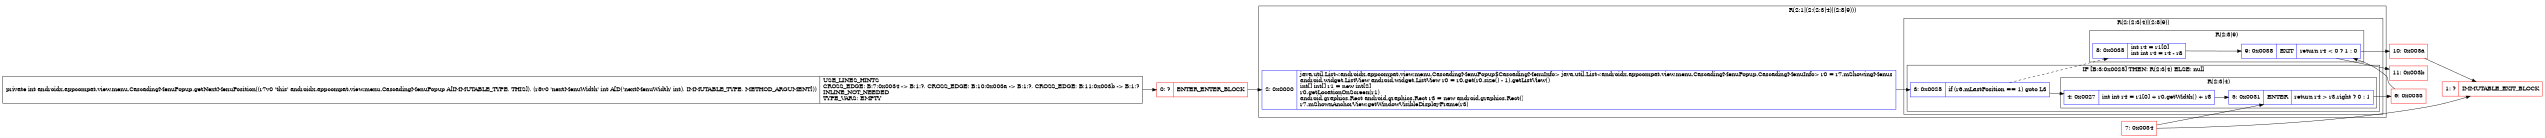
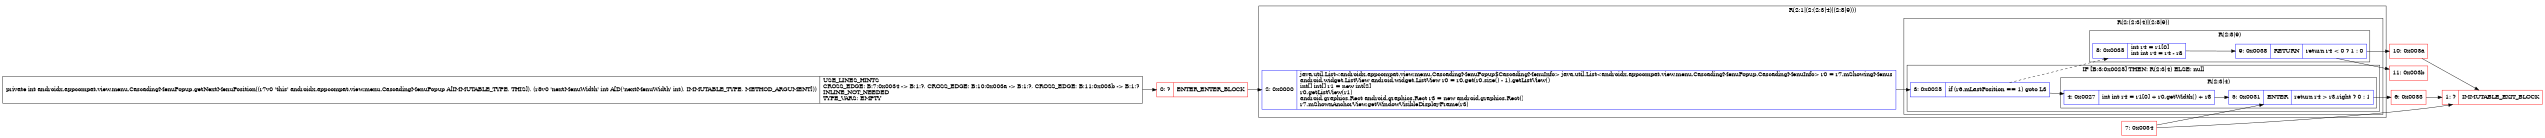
  digraph {
    rankdir=LR
    node [color=blue shape=record]
    n1 [label="{4\:\ 0x0027|int int r4 = r1[0] + r0.getWidth() + r8\l}"]
    n2 [label="{5\:\ 0x0031|ENTER\l|return r4 \> r3.right ? 0 : 1\l}"]
    n3 [label="{3\:\ 0x0025|if (r6.mLastPosition == 1) goto L3\l}"]
    n4 [label="{8\:\ 0x0035|int r4 = r1[0]\lint int r4 = r4 \- r8\l}"]
-   n5 [label="{9\:\ 0x0038|EXIT\l|return r4 \< 0 ? 1 : 0\l}"]
-   n6 [label="{2\:\ 0x0000|java.util.List\<androidx.appcompat.view.menu.CascadingMenuPopup$CascadingMenuInfo\> java.util.List\<androidx.appcompat.view.menu.CascadingMenuPopup.CascadingMenuInfo\> r0 = r7.mShowingMenus\landroid.widget.ListView android.widget.ListView r0 = r0.get(r0.size() \- 1).getListView()\lint[] int[] r1 = new int[2]\lr0.getLocationOnScreen(r1)\landroid.graphics.Rect android.graphics.Rect r3 = new android.graphics.Rect()\lr7.mShownAnchorView.getWindowVisibleDisplayFrame(r3)\l}"]
+   n5 [label="{9\:\ 0x0038|RETURN\l|return r4 \< 0 ? 1 : 0\l}"]
+   n6 [label="{2\:\ 0x0000|java.util.List\<androidx.appcompat.view.menu.CascadingMenuPopup$CascadingMenuInfo\> java.util.List\<androidx.appcompat.view.menu.CascadingMenuPopup.CascadingMenuInfo\> r0 = r7.mShowingMenus\landroid.widget.ListView android.widget.ListView r0 = r0.get(r0.size() \- 1).getListView()\lint[] int[] r1 = new int[2]\lr0.getListView(r1)\landroid.graphics.Rect android.graphics.Rect r3 = new android.graphics.Rect()\lr7.mShownAnchorView.getWindowVisibleDisplayFrame(r3)\l}"]
    n7 [color=red label="{6\:\ 0x0033}"]
    n8 [color=red label="{10\:\ 0x003a}"]
    n9 [color=red label="{11\:\ 0x003b}"]
    n10 [color=red label="{1\:\ ?|IMMUTABLE_EXIT_BLOCK\l}"]
    n11 [color=red label="{7\:\ 0x0034}"]
    n12 [color=red label="{0\:\ ?|ENTER_ENTER_BLOCK\l}"]
    n13 [label="{private int androidx.appcompat.view.menu.CascadingMenuPopup.getNextMenuPosition((r7v0 'this' androidx.appcompat.view.menu.CascadingMenuPopup A[IMMUTABLE_TYPE, THIS]), (r8v0 'nextMenuWidth' int A[D('nextMenuWidth' int), IMMUTABLE_TYPE, METHOD_ARGUMENT]))  | USE_LINES_HINTS\lCROSS_EDGE: B:7:0x0034 \-\> B:1:?, CROSS_EDGE: B:10:0x003a \-\> B:1:?, CROSS_EDGE: B:11:0x003b \-\> B:1:?\lINLINE_NOT_NEEDED\lTYPE_VARS: EMPTY\l}" color=""]
    subgraph cluster_1 {
      label="R(2:1|(2:(2:3|4)|(2:8|9)))"
      n6
      subgraph cluster_2 {
        label="R(2:(2:3|4)|(2:8|9))"
        subgraph cluster_3 {
          label="IF [B:3:0x0025] THEN: R(2:3|4) ELSE: null"
          n3
          subgraph cluster_4 {
            label="R(2:3|4)"
            n1
            n2
          }
        }
        subgraph cluster_5 {
          label="R(2:8|9)"
          n4
          n5
        }
      }
    }
    n1 -> n2
    n2 -> n7
    n3 -> n1
    n3 -> n4 [style=dashed]
    n4 -> n5
    n5 -> n8
    n5 -> n9
    n6 -> n3
-   n7 -> n5
+   n7 -> n10
    n8 -> n10
    n11 -> n2
    n11 -> n10
    n12 -> n6
    n13 -> n12
  }
